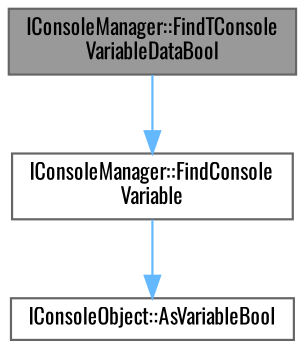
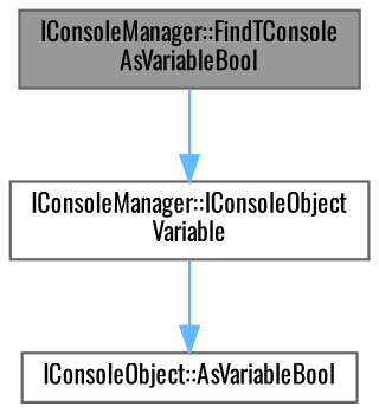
  digraph {
    fontname=Oswald
    rankdir=TB
    node [color=grey40 fillcolor=white fontname=Oswald fontsize=10 shape=box style=filled]
    edge [color=steelblue1 fontname=Oswald fontsize=10 labelfontname=Helvetica labelfontsize=10 style=solid]
-   n1 [color=gray40 fillcolor=grey60 fontcolor=black height=0.2 label="IConsoleManager::FindTConsole\lVariableDataBool" width=0.4]
-   n2 [height=0.2 label="IConsoleManager::FindConsole\lVariable" width=0.4]
+   n1 [color=gray40 fillcolor=grey60 fontcolor=black height=0.2 label="IConsoleManager::FindTConsole\lAsVariableBool" width=0.4]
+   n2 [height=0.2 label="IConsoleManager::IConsoleObject\lVariable" width=0.4]
    n3 [height=0.2 label="IConsoleObject::AsVariableBool" width=0.4]
    n1 -> n2
    n2 -> n3
  }
